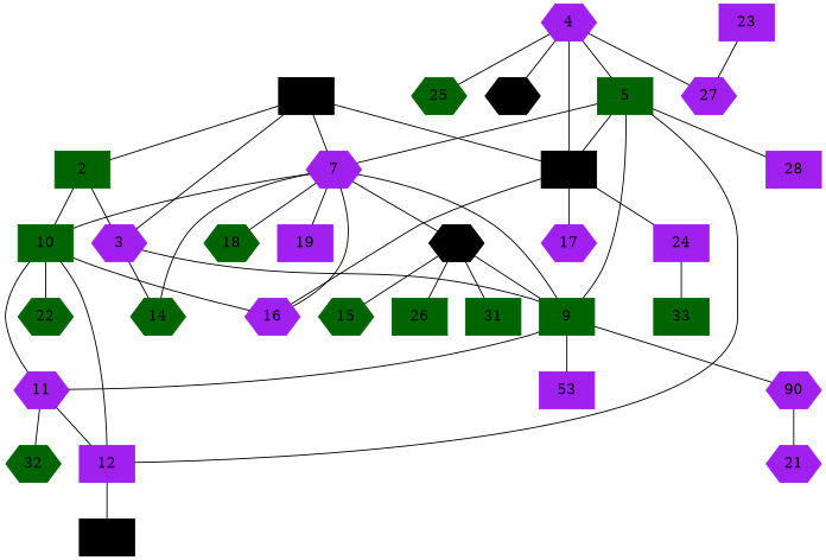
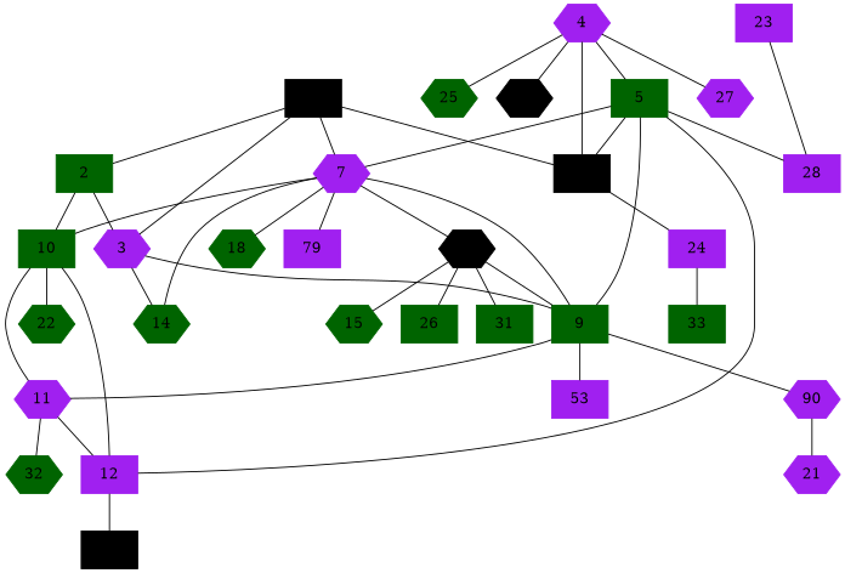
  graph {
    node [color=purple shape=hexagon style=filled]
    edge [weight=1.0]
    1 [color=black shape=box]
    2 [color=darkgreen shape=box]
    3
    6 [color=black shape=box]
    7
    10 [color=darkgreen shape=box]
    9 [color=darkgreen shape=box]
    14 [color=darkgreen]
-   16
-   17
    24 [shape=box]
    8 [color=black]
    18 [color=darkgreen]
-   19 [shape=box]
+   19 [shape=box label=79]
    12 [shape=box]
    11
    22 [color=darkgreen]
    n18 [label=53 shape=box]
    n19 [label=90]
    4
    5 [color=darkgreen shape=box]
    25 [color=darkgreen]
    27
    29 [color=black]
    28 [shape=box]
    30 [color=black shape=box]
    33 [color=darkgreen shape=box]
    15 [color=darkgreen]
    26 [color=darkgreen shape=box]
    31 [color=darkgreen shape=box]
    32 [color=darkgreen]
    21
    23 [shape=box]
    1 -- 2
    1 -- 3
    1 -- 6
    1 -- 7
    2 -- 3
    2 -- 10 [weight=2.0]
    3 -- 9
    3 -- 14 [weight=4.0]
-   6 -- 16
-   6 -- 17
    6 -- 24
    7 -- 10
    7 -- 9
    7 -- 14
-   7 -- 16
    7 -- 8
    7 -- 18
    7 -- 19
-   10 -- 16
    10 -- 12
    10 -- 11
    10 -- 22 [weight=4.0]
    9 -- 11
    9 -- n18 [weight=5.0]
    9 -- n19
    24 -- 33
    8 -- 9
    8 -- 15
    8 -- 26
    8 -- 31
    12 -- 30
    11 -- 12
    11 -- 32
    n19 -- 21
    4 -- 6
    4 -- 5
    4 -- 25
    4 -- 27
    4 -- 29
    5 -- 6
    5 -- 7 [weight=2.0]
    5 -- 9
    5 -- 12
    5 -- 28
-   23 -- 27
+   23 -- 28
  }
